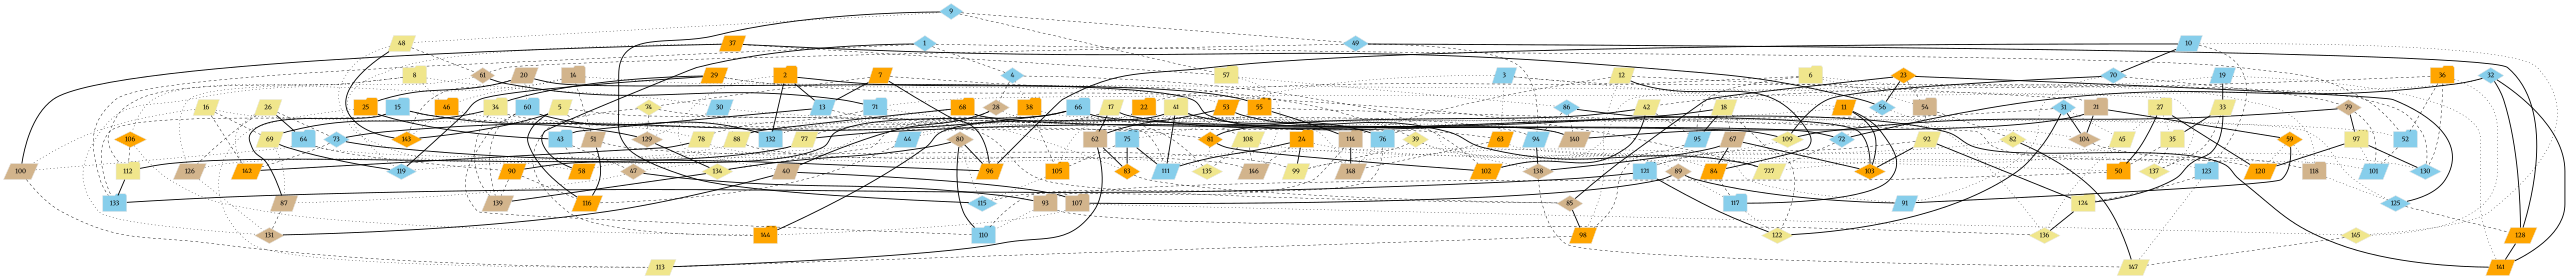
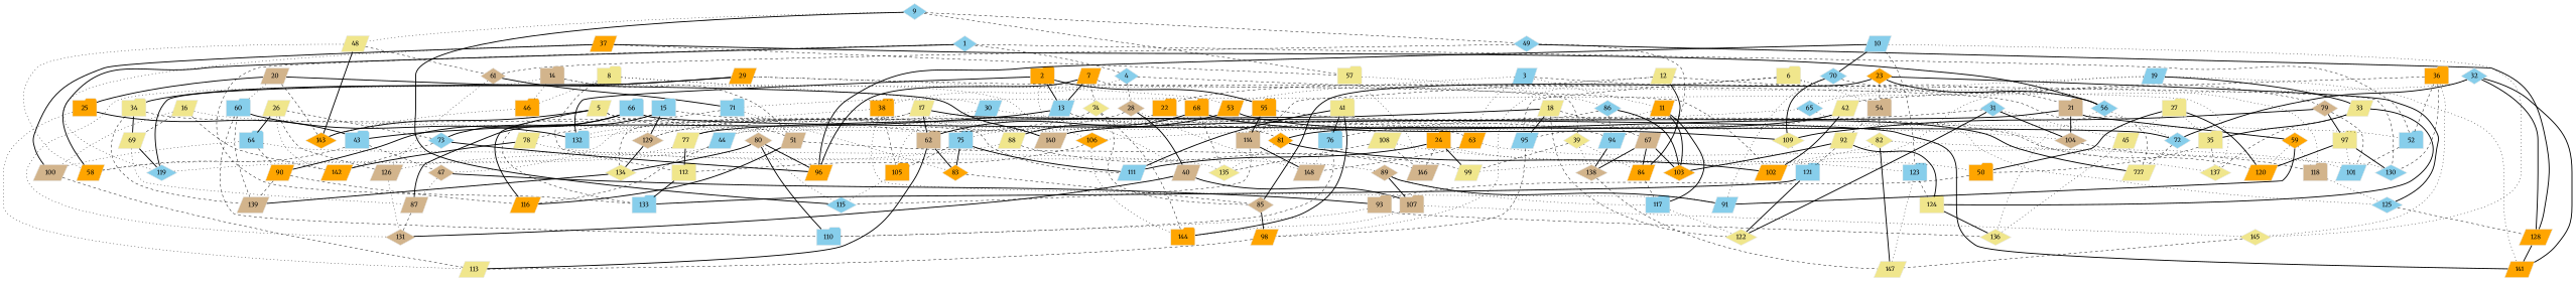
  graph {
    fontname=Merriweather
    node [color=gray90 fillcolor=skyblue fontname=Merriweather shape=parallelogram style=filled]
    edge [fontname=Merriweather style=bold]
    1 [shape=diamond]
    4 [shape=diamond]
    52 [shape=folder]
    58 [fillcolor=orange]
    133 [shape=folder]
    28 [fillcolor=tan shape=diamond]
    38 [fillcolor=orange shape=folder]
    102 [fillcolor=orange]
    101
    2 [fillcolor=orange shape=folder]
    13
    40 [fillcolor=tan]
    55 [fillcolor=orange shape=folder]
    132 [shape=folder]
    43 [shape=folder]
    94
    131 [fillcolor=tan shape=diamond]
    107 [fillcolor=tan shape=folder]
    114 [fillcolor=tan shape=folder]
    120 [fillcolor=orange]
    75 [shape=folder]
    11 [fillcolor=orange]
    3
    53 [fillcolor=orange]
    63 [fillcolor=orange]
    130 [shape=diamond]
    44
    103 [fillcolor=orange shape=diamond]
    117 [shape=folder]
    62 [fillcolor=tan shape=folder]
    n31 [fillcolor=khaki label=727]
    148 [fillcolor=tan]
    77 [fillcolor=khaki]
    105 [fillcolor=orange shape=folder]
    91
    5 [fillcolor=khaki]
    51 [fillcolor=tan]
    111
    116 [fillcolor=orange]
    143 [fillcolor=orange shape=diamond]
    99 [fillcolor=khaki]
    6 [fillcolor=khaki shape=folder]
    22 [fillcolor=orange shape=folder]
    54 [fillcolor=tan shape=folder]
    95
    118 [fillcolor=tan shape=folder]
    125 [shape=diamond]
    82 [fillcolor=khaki shape=diamond]
    92 [fillcolor=khaki]
    98 [fillcolor=orange]
    7 [fillcolor=orange]
    39 [fillcolor=khaki shape=diamond]
    74 [fillcolor=khaki shape=diamond]
    96 [fillcolor=orange]
    84 [fillcolor=orange]
    138 [fillcolor=tan shape=diamond]
    129 [fillcolor=tan shape=diamond]
    85 [fillcolor=tan shape=diamond]
    144 [fillcolor=orange shape=folder]
    8 [fillcolor=khaki shape=folder]
    30
    46 [fillcolor=orange shape=folder]
    106 [fillcolor=orange shape=diamond]
    112 [fillcolor=khaki shape=folder]
    104 [fillcolor=tan shape=diamond]
    88 [fillcolor=khaki]
    78 [fillcolor=khaki]
    9 [shape=diamond]
    48 [fillcolor=khaki]
    49 [shape=diamond]
    57 [fillcolor=khaki shape=folder]
    115 [shape=diamond]
    61 [fillcolor=tan shape=diamond]
    128 [fillcolor=orange]
    146 [fillcolor=tan]
    86 [shape=diamond]
    10
    70 [shape=diamond]
    123 [shape=folder]
    145 [fillcolor=khaki shape=diamond]
    109 [fillcolor=khaki shape=diamond]
    79 [fillcolor=tan shape=diamond]
    124 [fillcolor=khaki shape=folder]
    147 [fillcolor=khaki]
    122 [fillcolor=khaki shape=diamond]
    12 [fillcolor=khaki]
    21 [fillcolor=tan shape=folder]
    140 [fillcolor=tan]
    59 [fillcolor=orange shape=diamond]
    113 [fillcolor=khaki]
    47 [fillcolor=tan shape=diamond]
    14 [fillcolor=tan shape=folder]
    137 [fillcolor=khaki shape=diamond]
    15 [shape=folder]
    81 [fillcolor=orange shape=diamond]
    87 [fillcolor=tan]
    135 [fillcolor=khaki shape=diamond]
    134 [fillcolor=khaki shape=diamond]
    16 [fillcolor=khaki]
    69 [fillcolor=khaki]
    100 [fillcolor=tan]
    142 [fillcolor=orange]
    119 [shape=diamond]
    17 [fillcolor=khaki]
    141 [fillcolor=orange]
    93 [fillcolor=tan shape=folder]
    83 [fillcolor=orange shape=diamond]
    139 [fillcolor=tan]
    18 [fillcolor=khaki]
    67 [fillcolor=tan]
    19
    33 [fillcolor=khaki]
+   65 [shape=diamond]
    35 [fillcolor=khaki shape=folder]
    20 [fillcolor=tan]
    25 [fillcolor=orange shape=folder]
    60 [shape=folder]
    110 [shape=folder]
    23 [fillcolor=orange shape=diamond]
    56 [shape=diamond]
    72 [shape=diamond]
    136 [fillcolor=khaki shape=diamond]
    24 [fillcolor=orange shape=folder]
    50 [fillcolor=orange shape=folder]
    26 [fillcolor=khaki]
    64 [shape=folder]
    73 [shape=diamond]
    126 [fillcolor=tan]
    90 [fillcolor=orange]
    27 [fillcolor=khaki shape=folder]
    45 [fillcolor=khaki]
    29 [fillcolor=orange]
    34 [fillcolor=khaki shape=folder]
    31 [shape=diamond]
    76 [shape=folder]
    32 [shape=diamond]
    71 [shape=folder]
    36 [fillcolor=orange shape=folder]
    42 [fillcolor=khaki]
    37 [fillcolor=orange]
    41 [fillcolor=khaki shape=folder]
    108 [fillcolor=khaki]
    89 [fillcolor=tan shape=diamond]
    121 [shape=folder]
    66 [shape=folder]
    68 [fillcolor=orange shape=folder]
    97 [fillcolor=khaki shape=folder]
    80 [fillcolor=tan shape=diamond]
    1 -- 4 [style=dashed]
    1 -- 52 [style=dashed]
    1 -- 58
    1 -- 133 [style=dashed]
    4 -- 28 [style=dashed]
    4 -- 38 [style=dotted]
    4 -- 102 [style=dashed]
    52 -- 101 [style=dashed]
    28 -- 40
    28 -- 148 [style=dotted]
    28 -- 77 [style=dashed]
    38 -- 132 [style=dotted]
    38 -- 105 [style=dashed]
    38 -- 91 [style=dotted]
    2 -- 13
    2 -- 40 [style=dotted]
    2 -- 55
    2 -- 132
    13 -- 43
    13 -- 94 [style=dashed]
    40 -- 131
    40 -- 107
    55 -- 114
    55 -- 120 [style=dashed]
    55 -- 75 [style=dotted]
    43 -- 58 [style=dashed]
    43 -- 47 [style=dashed]
    94 -- 138
    107 -- 144 [style=dotted]
    107 -- 145 [style=dotted]
    114 -- 148
    114 -- 115 [style=dashed]
    75 -- 105 [style=dashed]
    75 -- 111
    75 -- 83
    11 -- 44 [style=dotted]
    11 -- 103
    11 -- 117
    3 -- 11 [style=dotted]
    3 -- 53 [style=dotted]
    3 -- 63 [style=dotted]
    3 -- 130 [style=dashed]
    53 -- 62
    53 -- n31
    63 -- 101 [style=dotted]
    63 -- 148 [style=dashed]
    44 -- 58 [style=dotted]
    44 -- 116 [style=dashed]
    117 -- 122 [style=dotted]
    62 -- 113
    62 -- 83
    77 -- 112
    77 -- 119 [style=dotted]
    105 -- 115 [style=dotted]
    5 -- 51 [style=dashed]
    5 -- 111 [style=dashed]
    5 -- 116
    5 -- 143
    51 -- 116
    51 -- 99 [style=dashed]
    6 -- 22 [style=dashed]
    6 -- 54 [style=dotted]
    6 -- 95 [style=dashed]
    6 -- 118 [style=dotted]
    22 -- 44 [style=dotted]
    22 -- 105 [style=dotted]
    22 -- 125 [style=dotted]
    54 -- 82 [style=dashed]
    54 -- 92 [style=dashed]
    95 -- 98 [style=dashed]
    118 -- 125 [style=dotted]
    125 -- 128 [style=dashed]
    82 -- 130 [style=dotted]
    82 -- 99 [style=dotted]
    82 -- 147
    92 -- 103
    92 -- 124
    92 -- 121 [style=dashed]
    98 -- 113 [style=dashed]
    7 -- 13
    7 -- 39 [style=dashed]
    7 -- 74 [style=dashed]
    7 -- 96
    39 -- 99 [style=dashed]
    39 -- 84 [style=dotted]
    39 -- 138 [style=dotted]
    74 -- 129 [style=dashed]
    74 -- 85 [style=dashed]
    74 -- 144 [style=dashed]
    84 -- 117 [style=dashed]
    138 -- 147 [style=dashed]
    129 -- 134
    85 -- 98
    8 -- 30 [style=dotted]
    8 -- 46 [style=dotted]
    8 -- 106 [style=dotted]
    8 -- 112 [style=dashed]
    30 -- 129 [style=dotted]
    30 -- 104 [style=dotted]
    30 -- 88 [style=dotted]
    46 -- 143 [style=dotted]
    46 -- 78 [style=dotted]
    106 -- 144 [style=dotted]
    106 -- 112 [style=dashed]
    112 -- 133
    104 -- 118 [style=dashed]
    88 -- 146 [style=dashed]
    88 -- 126 [style=dotted]
    78 -- 142
    78 -- 89 [style=dotted]
    9 -- 48 [style=dotted]
    9 -- 49 [style=dashed]
    9 -- 57 [style=dashed]
    9 -- 115
    48 -- 58 [style=dotted]
    48 -- 143
    48 -- 61 [style=dashed]
    49 -- 94 [style=dashed]
    49 -- 61 [style=dashed]
    49 -- 128
    57 -- 146 [style=dotted]
    57 -- 86 [style=dotted]
    61 -- 126 [style=dotted]
    61 -- 71
    128 -- 141
    86 -- 94 [style=dashed]
    86 -- 103
    86 -- 140 [style=dashed]
    10 -- 96
    10 -- 70
    10 -- 123 [style=dashed]
    10 -- 145 [style=dotted]
    70 -- 91 [style=dotted]
    70 -- 109
    70 -- 79 [style=dashed]
    123 -- 124 [style=dashed]
    123 -- 147 [style=dotted]
    145 -- 147 [style=dashed]
    109 -- 121 [style=dotted]
    79 -- 101 [style=dashed]
    79 -- 109
    79 -- 97
    124 -- 136
    12 -- 114 [style=dashed]
    12 -- 98 [style=dotted]
    12 -- 84
    12 -- 21 [style=dashed]
    21 -- 104
    21 -- 140
    21 -- 59
    59 -- 120 [style=dotted]
    59 -- 91
    59 -- 118 [style=dotted]
    47 -- 87 [style=dotted]
    47 -- 93
    14 -- 131 [style=dotted]
    14 -- 51 [style=dashed]
    14 -- 46 [style=dotted]
    14 -- 137 [style=dotted]
    15 -- 133 [style=dashed]
    15 -- 129
    15 -- 81 [style=dashed]
    15 -- 87
    81 -- 102
    81 -- 135 [style=dotted]
    87 -- 131 [style=dashed]
    134 -- 139
    16 -- 52 [style=dotted]
    16 -- 69 [style=dashed]
    16 -- 100 [style=dotted]
    16 -- 142 [style=dashed]
    69 -- 87 [style=dotted]
    69 -- 119
    100 -- 113 [style=dashed]
    17 -- 62
    17 -- 47 [style=dotted]
    17 -- 134 [style=dashed]
    17 -- 141
    93 -- 110 [style=dotted]
    93 -- 136 [style=dashed]
    83 -- 85 [style=dashed]
    18 -- 77
    18 -- 95
    18 -- 122 [style=dashed]
    18 -- 67 [style=dashed]
    67 -- 103
    67 -- 84
    67 -- 138
    19 -- 102 [style=dotted]
    19 -- 141 [style=dotted]
    19 -- 33
+   19 -- 65 [style=dotted]
    33 -- 124
    33 -- 137 [style=dashed]
    33 -- 35
+   65 -- 106 [style=dotted]
+   65 -- 137 [style=dotted]
    35 -- 137 [style=dashed]
    35 -- 50 [style=dashed]
    20 -- 143 [style=dashed]
    20 -- 140
    20 -- 25
    20 -- 60 [style=dotted]
    25 -- 43
    25 -- 113 [style=dotted]
    60 -- 132
    60 -- 139 [style=dashed]
    60 -- 110 [style=dashed]
    23 -- 54 [style=dashed]
    23 -- 125
    23 -- 85
    23 -- 56
    56 -- 72 [style=dotted]
    56 -- 136 [style=dotted]
    72 -- n31 [style=dashed]
    24 -- 111
    24 -- 99
    24 -- 146 [style=dashed]
    24 -- 50 [style=dotted]
    50 -- 93 [style=dashed]
    26 -- 142 [style=dotted]
    26 -- 64
    26 -- 73 [style=dashed]
    26 -- 126 [style=dashed]
    64 -- 135 [style=dotted]
    64 -- 100 [style=dotted]
    64 -- 90 [style=dashed]
    73 -- 96
    73 -- 142 [style=dashed]
    126 -- 131 [style=dotted]
    90 -- 116 [style=dashed]
    90 -- 139 [style=dashed]
    27 -- 120
    27 -- 35 [style=dotted]
    27 -- 50
    27 -- 45 [style=dotted]
    45 -- n31 [style=dotted]
    45 -- 136 [style=dotted]
    29 -- 53 [style=dotted]
    29 -- n31 [style=dashed]
    29 -- 119
    29 -- 34
    34 -- 63 [style=dashed]
    34 -- 69
    34 -- 139 [style=dashed]
    31 -- 104
    31 -- 122
    31 -- 45 [style=dotted]
    31 -- 76 [style=dashed]
    76 -- 148 [style=dotted]
    76 -- 110 [style=dashed]
    32 -- 128
    32 -- 141
    32 -- 72
    32 -- 71 [style=dotted]
    71 -- 78 [style=dashed]
    71 -- 83 [style=dotted]
    36 -- 52 [style=dashed]
    36 -- 130 [style=dashed]
    36 -- 145 [style=dotted]
    36 -- 42 [style=dashed]
    42 -- 102
    42 -- 95 [style=dashed]
    42 -- 81
    37 -- 57 [style=dashed]
    37 -- 100
    37 -- 119 [style=dotted]
    37 -- 56
    41 -- 111
    41 -- 144
    41 -- 76
    41 -- 108 [style=dashed]
    108 -- 146 [style=dashed]
    108 -- 123 [style=dotted]
    108 -- 135 [style=dashed]
    89 -- 107
    89 -- 117 [style=dotted]
    89 -- 91
    121 -- 133
    121 -- 122
    66 -- 140 [style=dotted]
    66 -- 72
    66 -- 73
    66 -- 90
    68 -- 132 [style=dotted]
    68 -- 88
    68 -- 109
    68 -- 135 [style=dashed]
    97 -- 101 [style=dotted]
    97 -- 120
    97 -- 130
    80 -- 96
    80 -- 115 [style=dotted]
    80 -- 134
    80 -- 110
  }
